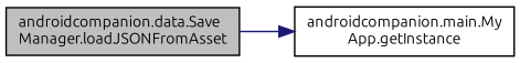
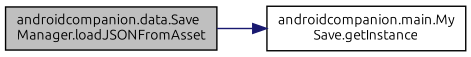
  digraph {
    rankdir=LR
    fontname=Ubuntu
    node [color=black fontname=Ubuntu fontsize=10 shape=record style=filled]
    n1 [fillcolor=grey75 fontcolor=black height=0.2 label="androidcompanion.data.Save\lManager.loadJSONFromAsset" width=0.4]
-   n2 [fillcolor=white height=0.2 label="androidcompanion.main.My\lApp.getInstance" width=0.4]
+   n2 [fillcolor=white height=0.2 label="androidcompanion.main.My\lSave.getInstance" width=0.4]
    n1 -> n2 [color=midnightblue fontname=Ubuntu fontsize=10 labelfontname=Helvetica labelfontsize=10 style=solid]
  }
